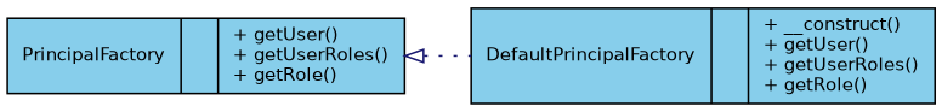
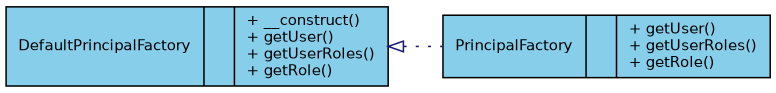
  digraph {
    rankdir=LR
    node [color=black fillcolor=skyblue fontname=Helvetica fontsize=10 shape=record style=filled]
    n1 [fontcolor=black height=0.2 label="{PrincipalFactory\n||+ getUser()\l+ getUserRoles()\l+ getRole()\l}" width=0.4]
    n2 [height=0.2 label="{DefaultPrincipalFactory\n||+ __construct()\l+ getUser()\l+ getUserRoles()\l+ getRole()\l}" width=0.4]
-   n1 -> n2 [arrowtail=onormal color=midnightblue dir=back fontname=Helvetica fontsize=10 labelfontname=Helvetica labelfontsize=10 style=dotted]
+   n2 -> n1 [arrowtail=onormal color=midnightblue dir=back fontname=Helvetica fontsize=10 labelfontname=Helvetica labelfontsize=10 style=dotted]
  }
